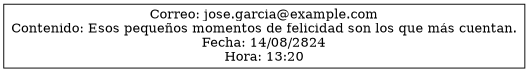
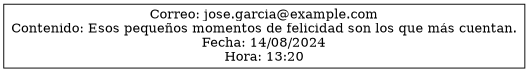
  digraph {
    rankdir=LR
-   n1 [label="{Correo: jose.garcia@example.com\nContenido: Esos pequeños momentos de felicidad son los que más cuentan.\nFecha: 14/08/2824\nHora: 13:20}" shape=record]
+   n1 [label="{Correo: jose.garcia@example.com\nContenido: Esos pequeños momentos de felicidad son los que más cuentan.\nFecha: 14/08/2024\nHora: 13:20}" shape=record]
  }
